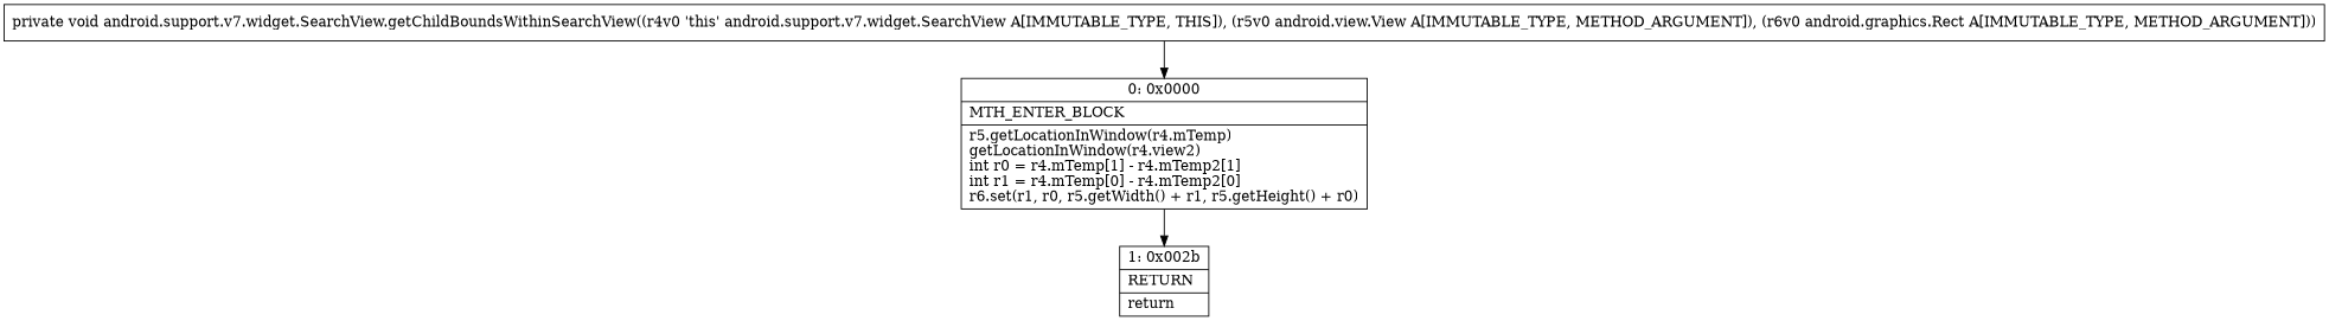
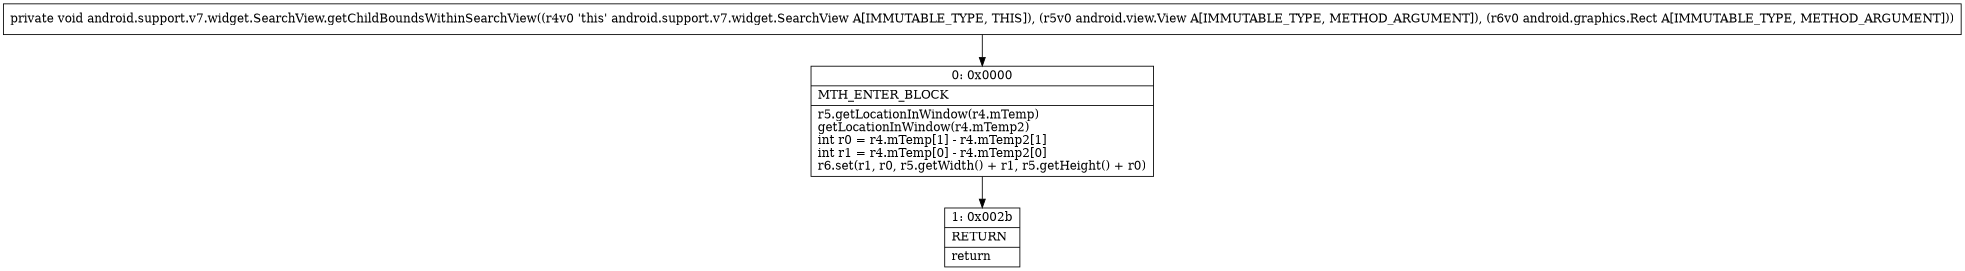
  digraph {
    node [shape=record]
-   n1 [label="{0\:\ 0x0000|MTH_ENTER_BLOCK\l|r5.getLocationInWindow(r4.mTemp)\lgetLocationInWindow(r4.view2)\lint r0 = r4.mTemp[1] \- r4.mTemp2[1]\lint r1 = r4.mTemp[0] \- r4.mTemp2[0]\lr6.set(r1, r0, r5.getWidth() + r1, r5.getHeight() + r0)\l}"]
+   n1 [label="{0\:\ 0x0000|MTH_ENTER_BLOCK\l|r5.getLocationInWindow(r4.mTemp)\lgetLocationInWindow(r4.mTemp2)\lint r0 = r4.mTemp[1] \- r4.mTemp2[1]\lint r1 = r4.mTemp[0] \- r4.mTemp2[0]\lr6.set(r1, r0, r5.getWidth() + r1, r5.getHeight() + r0)\l}"]
    n2 [label="{1\:\ 0x002b|RETURN\l|return\l}"]
    n3 [label="{private void android.support.v7.widget.SearchView.getChildBoundsWithinSearchView((r4v0 'this' android.support.v7.widget.SearchView A[IMMUTABLE_TYPE, THIS]), (r5v0 android.view.View A[IMMUTABLE_TYPE, METHOD_ARGUMENT]), (r6v0 android.graphics.Rect A[IMMUTABLE_TYPE, METHOD_ARGUMENT])) }"]
    n1 -> n2
    n3 -> n1
  }
